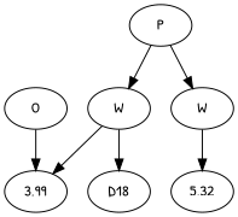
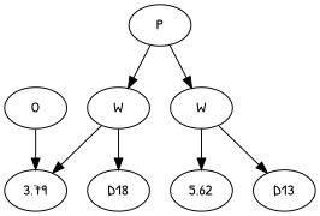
  digraph {
    fontname="Patrick Hand"
    node [fontname="Patrick Hand"]
    edge [fontname="Patrick Hand"]
    n1 [label=O]
-   n2 [label=3.99]
+   n2 [label=3.79]
    n3 [label=P]
    n4 [label=W]
    n5 [label=W]
-   n6 [label=5.32]
+   n6 [label=5.62]
+   n7 [label=D13]
    n8 [label=D18]
    n1 -> n2
    n3 -> n4
    n3 -> n5
    n4 -> n6
+   n4 -> n7
    n5 -> n2
    n5 -> n8
  }
